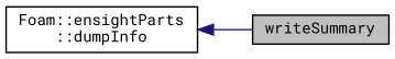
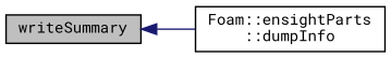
  digraph {
    rankdir=LR
    fontname="Roboto Mono"
    node [color=black fontname="Roboto Mono" fontsize=10 shape=record]
    n1 [fillcolor=grey75 fontcolor=black height=0.2 label=writeSummary style=filled width=0.4]
    n2 [height=0.2 label="Foam::ensightParts\l::dumpInfo" width=0.4]
-   n2 -> n1 [color=midnightblue dir=back fontname="Roboto Mono" fontsize=10 labelfontname=Helvetica labelfontsize=10 style=solid]
+   n1 -> n2 [color=midnightblue dir=back fontname="Roboto Mono" fontsize=10 labelfontname=Helvetica labelfontsize=10 style=solid]
  }
